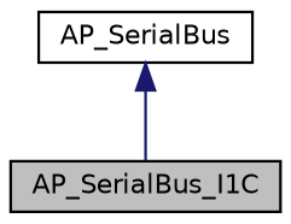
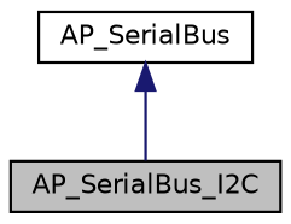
  digraph {
    node [color=black fontname=Helvetica fontsize=10 shape=record style=filled]
-   n1 [fillcolor=grey75 fontcolor=black height=0.2 label=AP_SerialBus_I1C width=0.4]
+   n1 [fillcolor=grey75 fontcolor=black height=0.2 label=AP_SerialBus_I2C width=0.4]
    n2 [fillcolor=white height=0.2 label=AP_SerialBus width=0.4]
    n2 -> n1 [color=midnightblue dir=back fontname=Helvetica fontsize=10 labelfontname=Helvetica labelfontsize=10 style=solid]
  }
